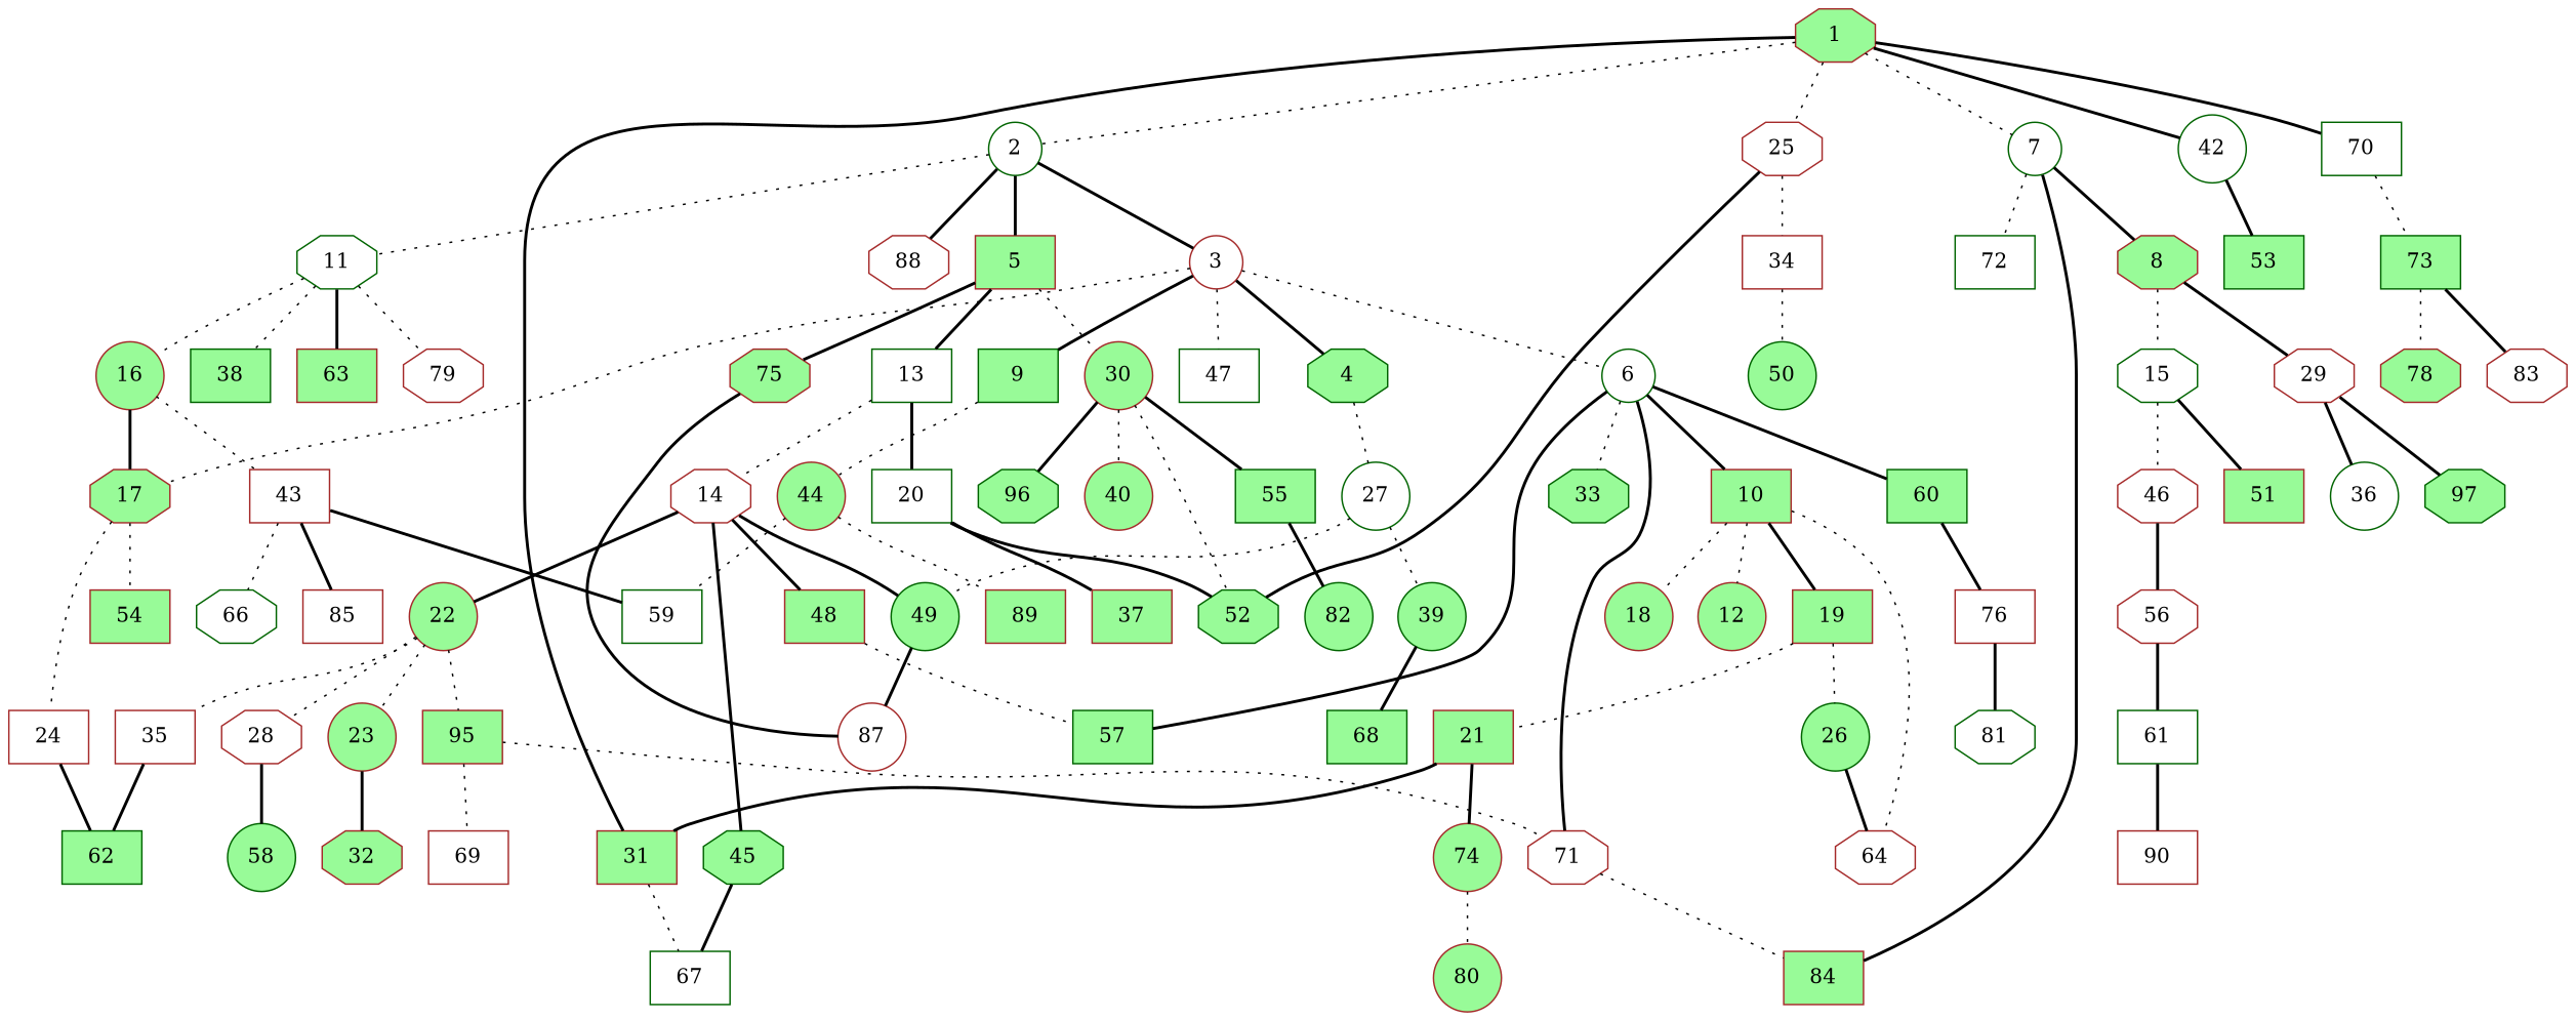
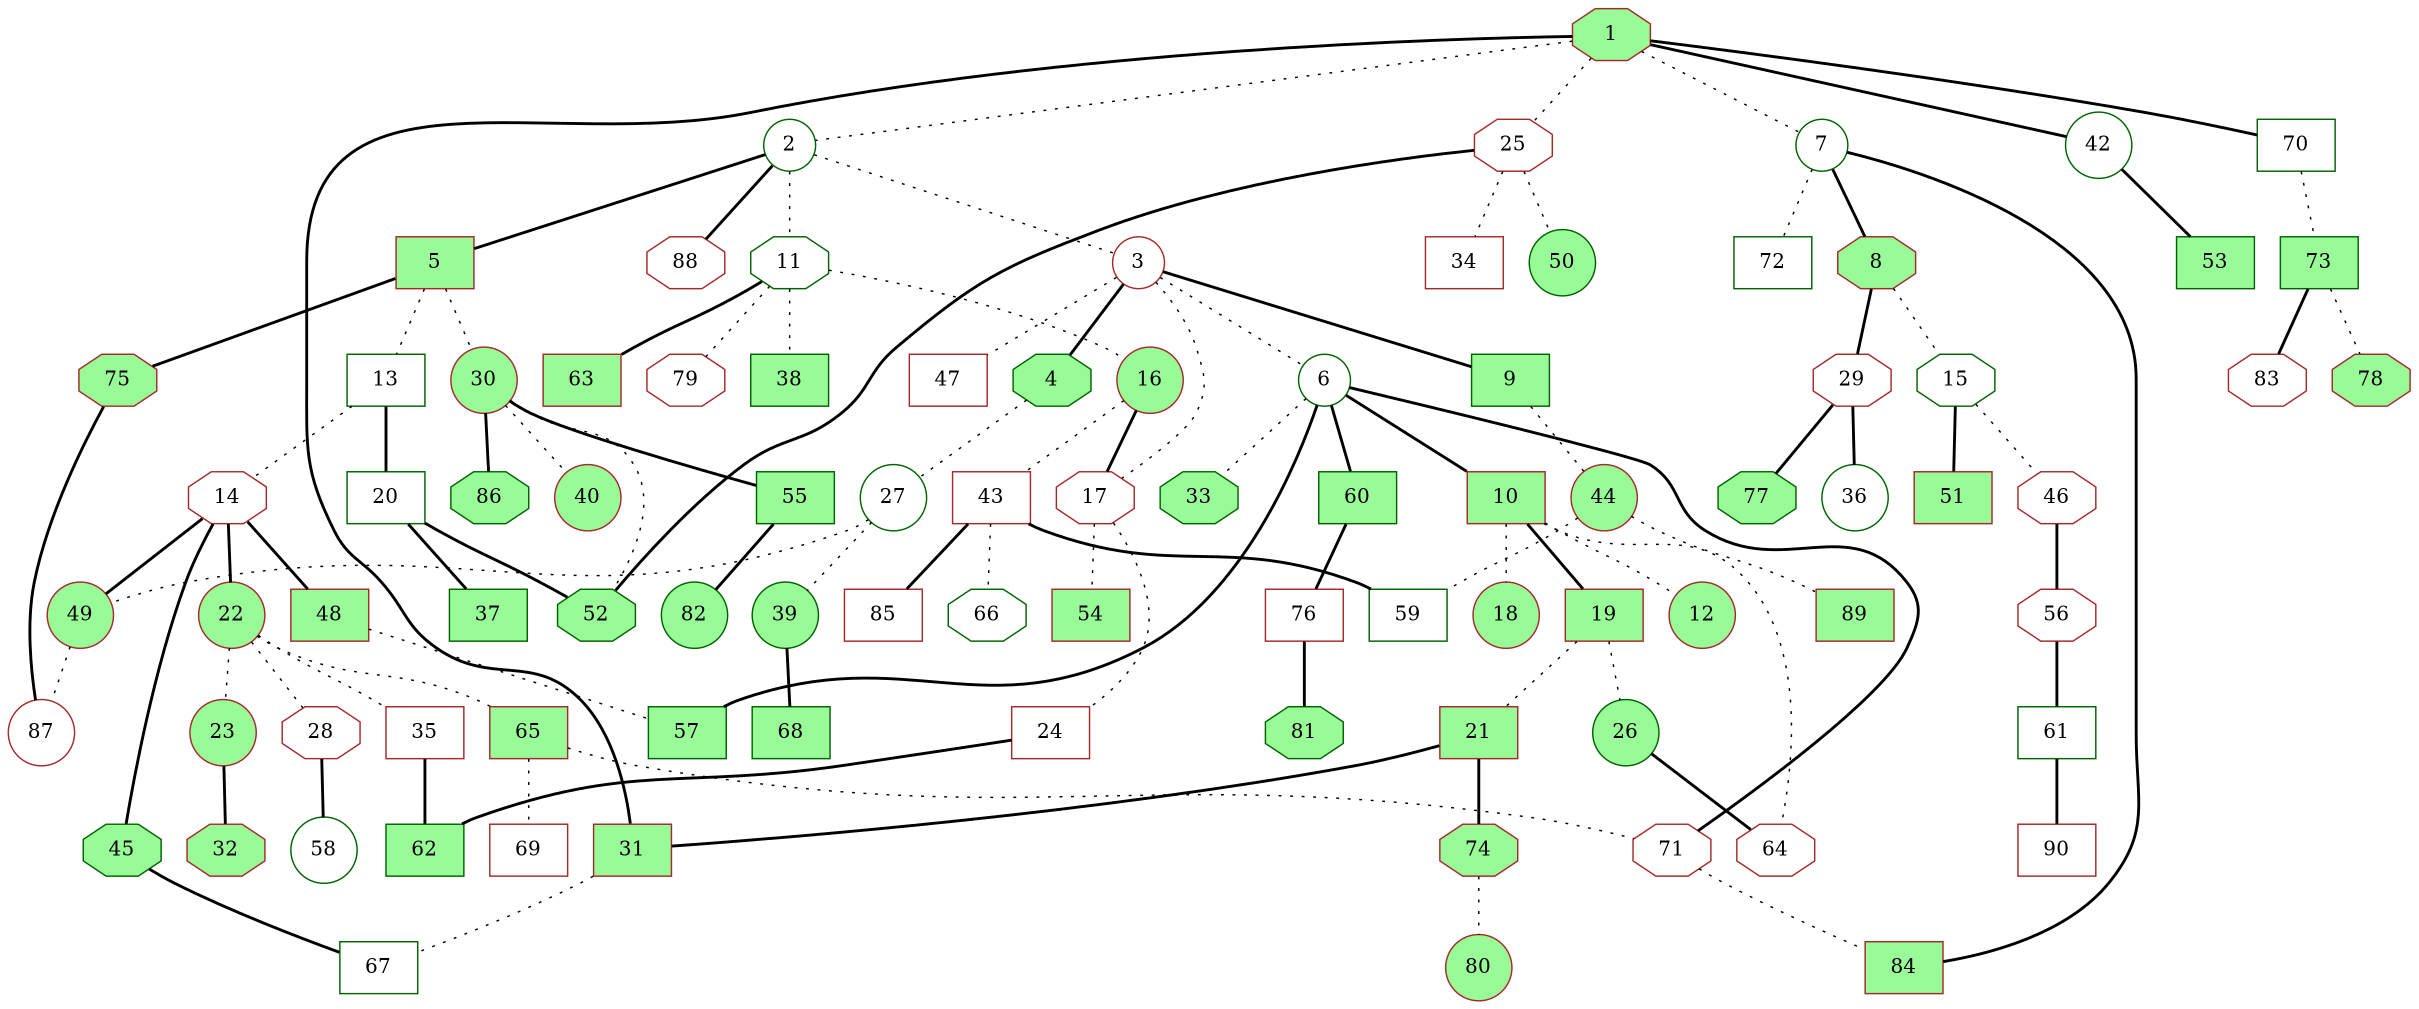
  graph {
    node [color=brown fillcolor=palegreen shape=box style=filled]
    edge [style=bold]
    1 [shape=octagon]
    2 [color=darkgreen fillcolor=white shape=circle]
    7 [color=darkgreen fillcolor=white shape=circle]
    25 [fillcolor=white shape=octagon]
    31
    42 [color=darkgreen fillcolor=white shape=circle]
    70 [color=darkgreen fillcolor=white]
    3 [fillcolor=white shape=circle]
    5
    11 [color=darkgreen fillcolor=white shape=octagon]
    88 [fillcolor=white shape=octagon]
    8 [shape=octagon]
    72 [color=darkgreen fillcolor=white]
    84
    52 [color=darkgreen shape=octagon]
    34 [fillcolor=white]
    50 [color=darkgreen shape=circle]
    67 [color=darkgreen fillcolor=white]
    53 [color=darkgreen]
    73 [color=darkgreen]
    4 [color=darkgreen shape=octagon]
    6 [color=darkgreen fillcolor=white shape=circle]
    9 [color=darkgreen]
-   17 [shape=octagon]
-   47 [color=darkgreen fillcolor=white]
+   17 [fillcolor=white shape=octagon]
+   47 [fillcolor=white]
    13 [color=darkgreen fillcolor=white]
    30 [shape=circle]
    75 [shape=octagon]
    16 [shape=circle]
    38 [color=darkgreen]
    63
    79 [fillcolor=white shape=octagon]
    27 [color=darkgreen fillcolor=white shape=circle]
    10
    33 [color=darkgreen shape=octagon]
    57 [color=darkgreen]
    60 [color=darkgreen]
    71 [fillcolor=white shape=octagon]
    44 [shape=circle]
    24 [fillcolor=white]
    54
-   49 [color=darkgreen shape=circle]
+   49 [shape=circle]
    39 [color=darkgreen shape=circle]
    14 [fillcolor=white shape=octagon]
    20 [color=darkgreen fillcolor=white]
    40 [shape=circle]
    55 [color=darkgreen]
-   86 [color=darkgreen shape=octagon label=96]
+   86 [color=darkgreen shape=octagon]
    87 [fillcolor=white shape=circle]
    12 [shape=circle]
    18 [shape=circle]
    19
    64 [fillcolor=white shape=octagon]
    76 [fillcolor=white]
    15 [color=darkgreen fillcolor=white shape=octagon]
    29 [fillcolor=white shape=octagon]
    46 [fillcolor=white shape=octagon]
    51
    36 [color=darkgreen fillcolor=white shape=circle]
-   77 [color=darkgreen shape=octagon label=97]
+   77 [color=darkgreen shape=octagon]
    59 [color=darkgreen fillcolor=white]
    89
    21
    26 [color=darkgreen shape=circle]
    43 [fillcolor=white]
    22 [shape=circle]
    45 [color=darkgreen shape=octagon]
    48
-   37
+   37 [color=darkgreen]
    23 [shape=circle]
    28 [fillcolor=white shape=octagon]
    35 [fillcolor=white]
-   65 [label=95]
+   65
    56 [fillcolor=white shape=octagon]
    66 [color=darkgreen fillcolor=white shape=octagon]
    85 [fillcolor=white]
    62 [color=darkgreen]
-   74 [shape=circle]
+   74 [shape=octagon]
    80 [shape=circle]
    32 [shape=octagon]
-   58 [color=darkgreen shape=circle]
+   58 [color=darkgreen fillcolor=white shape=circle]
    69 [fillcolor=white]
    68 [color=darkgreen]
    82 [color=darkgreen shape=circle]
    61 [color=darkgreen fillcolor=white]
    90 [fillcolor=white]
-   81 [color=darkgreen fillcolor=white shape=octagon]
+   81 [color=darkgreen shape=octagon]
    78 [shape=octagon]
    83 [fillcolor=white shape=octagon]
    1 -- 2 [style=dotted]
    1 -- 7 [style=dotted]
    1 -- 25 [style=dotted]
    1 -- 31
    1 -- 42
    1 -- 70
-   2 -- 3
+   2 -- 3 [style=dotted]
    2 -- 5
    2 -- 11 [style=dotted]
    2 -- 88
    7 -- 8
    7 -- 72 [style=dotted]
    7 -- 84
    25 -- 52
    25 -- 34 [style=dotted]
-   34 -- 50 [style=dotted]
+   25 -- 50 [style=dotted]
    31 -- 67 [style=dotted]
    42 -- 53
    70 -- 73 [style=dotted]
    3 -- 4
    3 -- 6 [style=dotted]
    3 -- 9
    3 -- 17 [style=dotted]
    3 -- 47 [style=dotted]
-   5 -- 13
+   5 -- 13 [style=dotted]
    5 -- 30 [style=dotted]
    5 -- 75
    11 -- 16 [style=dotted]
    11 -- 38 [style=dotted]
    11 -- 63
    11 -- 79 [style=dotted]
    8 -- 15 [style=dotted]
    8 -- 29
    73 -- 78 [style=dotted]
    73 -- 83
    4 -- 27 [style=dotted]
    6 -- 10
    6 -- 33 [style=dotted]
    6 -- 57
    6 -- 60
    6 -- 71
    9 -- 44 [style=dotted]
    17 -- 24 [style=dotted]
    17 -- 54 [style=dotted]
    13 -- 14 [style=dotted]
    13 -- 20
    30 -- 52 [style=dotted]
    30 -- 40 [style=dotted]
    30 -- 55
    30 -- 86
    75 -- 87
    16 -- 17
    16 -- 43 [style=dotted]
    27 -- 49 [style=dotted]
    27 -- 39 [style=dotted]
    10 -- 12 [style=dotted]
    10 -- 18 [style=dotted]
    10 -- 19
    10 -- 64 [style=dotted]
    60 -- 76
    71 -- 84 [style=dotted]
    44 -- 59 [style=dotted]
    44 -- 89 [style=dotted]
    24 -- 62
-   49 -- 87
+   49 -- 87 [style=dotted]
    39 -- 68
    14 -- 49
    14 -- 22
    14 -- 45
    14 -- 48
    20 -- 52
    20 -- 37
    55 -- 82
    19 -- 21 [style=dotted]
    19 -- 26 [style=dotted]
    76 -- 81
    15 -- 46 [style=dotted]
    15 -- 51
    29 -- 36
    29 -- 77
    46 -- 56
    21 -- 31
    21 -- 74
    26 -- 64
    43 -- 59
    43 -- 66 [style=dotted]
    43 -- 85
    22 -- 23 [style=dotted]
    22 -- 28 [style=dotted]
    22 -- 35 [style=dotted]
    22 -- 65 [style=dotted]
    45 -- 67
    48 -- 57 [style=dotted]
    23 -- 32
    28 -- 58
    35 -- 62
    65 -- 71 [style=dotted]
    65 -- 69 [style=dotted]
    56 -- 61
    74 -- 80 [style=dotted]
    61 -- 90
  }
